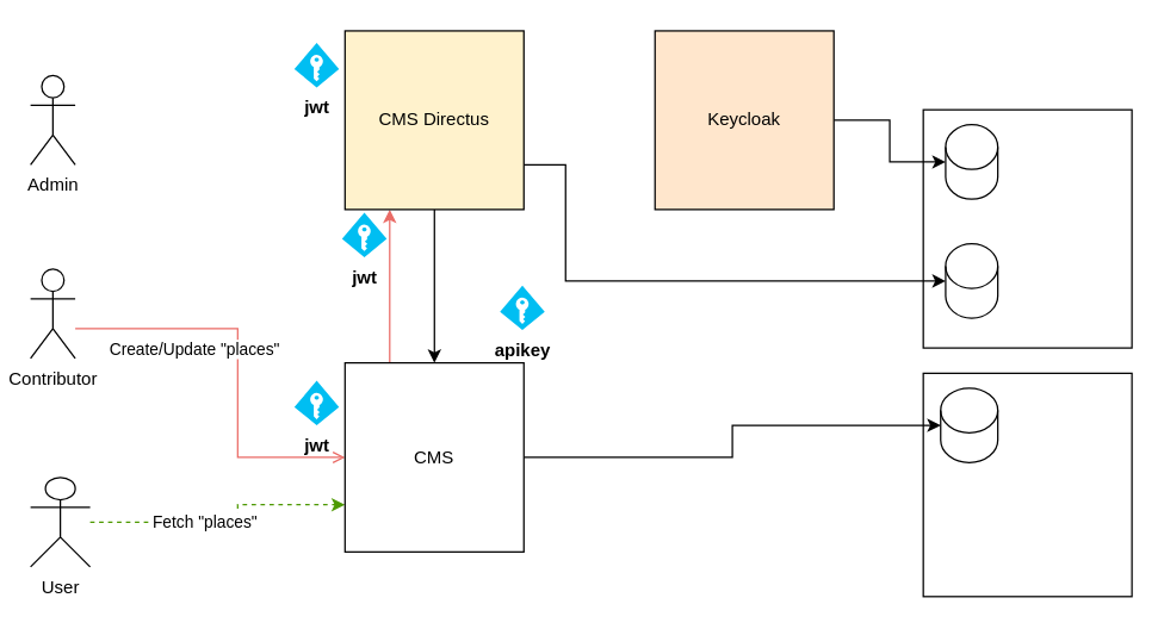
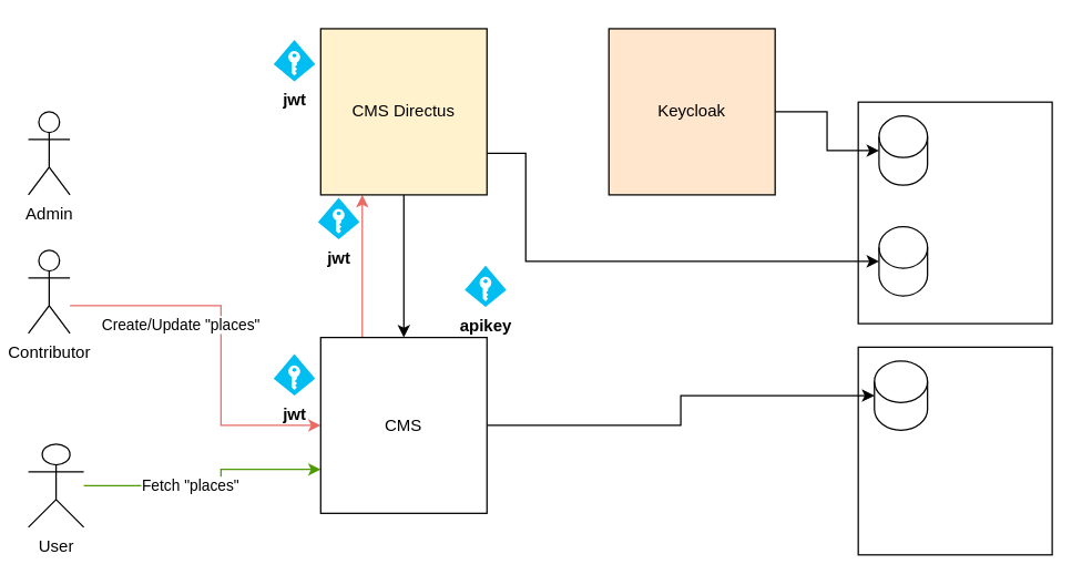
  <mxCell id="0" />
  <mxCell id="1" parent="0" />
  <mxCell id="2" value="" style="group" parent="1" vertex="1" connectable="0"><mxGeometry x="619" y="250" width="140" height="150" as="geometry" /></mxCell>
  <mxCell id="3" value="" style="rounded=0;whiteSpace=wrap;html=1;" parent="2" vertex="1"><mxGeometry width="140" height="150" as="geometry" /></mxCell>
  <mxCell id="4" value="" style="shape=cylinder3;whiteSpace=wrap;html=1;boundedLbl=1;backgroundOutline=1;size=15;" parent="2" vertex="1"><mxGeometry x="11.67" y="10" width="38.33" height="50" as="geometry" /></mxCell>
  <mxCell id="5" value="" style="shape=image;verticalLabelPosition=bottom;labelBackgroundColor=default;verticalAlign=top;aspect=fixed;imageAspect=0;image=https://miro.medium.com/v2/resize:fit:256/1*XR69xeq43LgKB0T_LjZqwQ.png;" parent="2" vertex="1"><mxGeometry x="70" y="90" width="60" height="60" as="geometry" /></mxCell>
- <mxCell id="6" style="edgeStyle=orthogonalEdgeStyle;rounded=0;orthogonalLoop=1;jettySize=auto;html=1;strokeColor=#EA6B66;entryX=0;entryY=0.5;entryDx=0;entryDy=0;endArrow=open;" parent="1" source="24" target="27" edge="1"><mxGeometry relative="1" as="geometry"><mxPoint x="89" y="220" as="sourcePoint" /><Array as="points"><mxPoint x="159" y="220" /><mxPoint x="159" y="307" /></Array><mxPoint x="149" y="300" as="targetPoint" /></mxGeometry></mxCell>
+ <mxCell id="6" style="edgeStyle=orthogonalEdgeStyle;rounded=0;orthogonalLoop=1;jettySize=auto;html=1;strokeColor=#EA6B66;entryX=0;entryY=0.5;entryDx=0;entryDy=0;" parent="1" source="24" target="27" edge="1"><mxGeometry relative="1" as="geometry"><mxPoint x="89" y="220" as="sourcePoint" /><Array as="points"><mxPoint x="159" y="220" /><mxPoint x="159" y="307" /></Array><mxPoint x="149" y="300" as="targetPoint" /></mxGeometry></mxCell>
  <mxCell id="7" value="Create/Update &quot;places&quot;" style="edgeLabel;html=1;align=center;verticalAlign=middle;resizable=0;points=[];" vertex="1" connectable="0" parent="6"><mxGeometry x="-0.289" relative="1" as="geometry"><mxPoint x="-16" y="13" as="offset" /></mxGeometry></mxCell>
- <mxCell id="8" value="Admin" style="shape=umlActor;verticalLabelPosition=bottom;verticalAlign=top;html=1;outlineConnect=0;" parent="1" vertex="1"><mxGeometry x="20" y="50" width="30" height="60" as="geometry" /></mxCell>
- <mxCell id="9" style="edgeStyle=orthogonalEdgeStyle;rounded=0;orthogonalLoop=1;jettySize=auto;html=1;strokeColor=#4D9900;entryX=0;entryY=0.75;entryDx=0;entryDy=0;dashed=1;" parent="1" source="11" target="27" edge="1"><mxGeometry relative="1" as="geometry"><mxPoint x="159" y="360" as="targetPoint" /><Array as="points"><mxPoint x="159" y="350" /><mxPoint x="159" y="338" /></Array></mxGeometry></mxCell>
+ <mxCell id="8" value="Admin" style="shape=umlActor;verticalLabelPosition=bottom;verticalAlign=top;html=1;outlineConnect=0;" parent="1" vertex="1"><mxGeometry x="20" y="80" width="30" height="60" as="geometry" /></mxCell>
+ <mxCell id="9" style="edgeStyle=orthogonalEdgeStyle;rounded=0;orthogonalLoop=1;jettySize=auto;html=1;strokeColor=#4D9900;entryX=0;entryY=0.75;entryDx=0;entryDy=0;" parent="1" source="11" target="27" edge="1"><mxGeometry relative="1" as="geometry"><mxPoint x="159" y="360" as="targetPoint" /><Array as="points"><mxPoint x="159" y="350" /><mxPoint x="159" y="338" /></Array></mxGeometry></mxCell>
  <mxCell id="10" value="Fetch &quot;places&quot;" style="edgeLabel;html=1;align=center;verticalAlign=middle;resizable=0;points=[];" vertex="1" connectable="0" parent="9"><mxGeometry x="-0.323" y="1" relative="1" as="geometry"><mxPoint x="14" as="offset" /></mxGeometry></mxCell>
  <mxCell id="11" value="User" style="shape=umlActor;verticalLabelPosition=bottom;verticalAlign=top;html=1;outlineConnect=0;" parent="1" vertex="1"><mxGeometry x="20" y="320" width="40" height="60" as="geometry" /></mxCell>
  <mxCell id="12" value="" style="group" parent="1" vertex="1" connectable="0"><mxGeometry x="619" y="73" width="140" height="170" as="geometry" /></mxCell>
  <mxCell id="13" value="" style="rounded=0;whiteSpace=wrap;html=1;" parent="12" vertex="1"><mxGeometry width="140" height="160" as="geometry" /></mxCell>
  <mxCell id="14" value="" style="shape=cylinder3;whiteSpace=wrap;html=1;boundedLbl=1;backgroundOutline=1;size=15;" parent="12" vertex="1"><mxGeometry x="15" y="10" width="35" height="50" as="geometry" /></mxCell>
  <mxCell id="15" value="" style="shape=image;verticalLabelPosition=bottom;labelBackgroundColor=default;verticalAlign=top;aspect=fixed;imageAspect=0;image=https://blog.shanelee.name/content/images/2017/04/mariadb.png;" parent="12" vertex="1"><mxGeometry x="60" y="90" width="80" height="80" as="geometry" /></mxCell>
  <mxCell id="16" value="" style="shape=cylinder3;whiteSpace=wrap;html=1;boundedLbl=1;backgroundOutline=1;size=15;" parent="12" vertex="1"><mxGeometry x="15" y="90" width="35" height="50" as="geometry" /></mxCell>
  <mxCell id="17" style="edgeStyle=orthogonalEdgeStyle;rounded=0;orthogonalLoop=1;jettySize=auto;html=1;exitX=1;exitY=0.5;exitDx=0;exitDy=0;entryX=0;entryY=0.5;entryDx=0;entryDy=0;entryPerimeter=0;" parent="1" source="31" target="14" edge="1"><mxGeometry relative="1" as="geometry" /></mxCell>
  <mxCell id="18" style="edgeStyle=orthogonalEdgeStyle;rounded=0;orthogonalLoop=1;jettySize=auto;html=1;entryX=0;entryY=0.5;entryDx=0;entryDy=0;entryPerimeter=0;exitX=1;exitY=0.75;exitDx=0;exitDy=0;" parent="1" source="29" target="16" edge="1"><mxGeometry relative="1" as="geometry"><mxPoint x="339" y="110" as="sourcePoint" /><Array as="points"><mxPoint x="379" y="110" /><mxPoint x="379" y="188" /></Array></mxGeometry></mxCell>
  <mxCell id="19" style="edgeStyle=orthogonalEdgeStyle;rounded=0;orthogonalLoop=1;jettySize=auto;html=1;strokeColor=#000000;" parent="1" source="29" target="27" edge="1"><mxGeometry relative="1" as="geometry" /></mxCell>
  <mxCell id="20" style="edgeStyle=orthogonalEdgeStyle;rounded=0;orthogonalLoop=1;jettySize=auto;html=1;entryX=0;entryY=0.5;entryDx=0;entryDy=0;entryPerimeter=0;strokeColor=#000000;" parent="1" source="27" target="4" edge="1"><mxGeometry relative="1" as="geometry"><mxPoint x="439" y="283" as="targetPoint" /></mxGeometry></mxCell>
  <mxCell id="21" value="apikey" style="verticalLabelPosition=bottom;html=1;verticalAlign=top;align=center;strokeColor=none;fillColor=#00BEF2;shape=mxgraph.azure.access_control;fontStyle=1" parent="1" vertex="1"><mxGeometry x="335" y="191" width="30" height="30" as="geometry" /></mxCell>
  <mxCell id="22" value="jwt" style="verticalLabelPosition=bottom;html=1;verticalAlign=top;align=center;strokeColor=none;fillColor=#00BEF2;shape=mxgraph.azure.access_control;fontStyle=1" parent="1" vertex="1"><mxGeometry x="197" y="28" width="30" height="30" as="geometry" /></mxCell>
  <mxCell id="23" value="&lt;b&gt;jwt&lt;/b&gt;" style="verticalLabelPosition=bottom;html=1;verticalAlign=top;align=center;strokeColor=none;fillColor=#00BEF2;shape=mxgraph.azure.access_control;" parent="1" vertex="1"><mxGeometry x="197" y="255" width="30" height="30" as="geometry" /></mxCell>
  <mxCell id="24" value="Contributor" style="shape=umlActor;verticalLabelPosition=bottom;verticalAlign=top;html=1;outlineConnect=0;" parent="1" vertex="1"><mxGeometry x="20" y="180" width="30" height="60" as="geometry" /></mxCell>
  <mxCell id="25" style="edgeStyle=orthogonalEdgeStyle;rounded=0;orthogonalLoop=1;jettySize=auto;html=1;exitX=0.25;exitY=0;exitDx=0;exitDy=0;entryX=0.25;entryY=1;entryDx=0;entryDy=0;strokeColor=#EA6B66;" parent="1" source="27" target="29" edge="1"><mxGeometry relative="1" as="geometry" /></mxCell>
  <mxCell id="26" value="&lt;b&gt;jwt&lt;/b&gt;" style="verticalLabelPosition=bottom;html=1;verticalAlign=top;align=center;strokeColor=none;fillColor=#00BEF2;shape=mxgraph.azure.access_control;" parent="1" vertex="1"><mxGeometry x="229" y="142" width="30" height="30" as="geometry" /></mxCell>
  <mxCell id="27" value="CMS" style="rounded=0;whiteSpace=wrap;html=1;" parent="1" vertex="1"><mxGeometry x="231" y="243" width="120" height="127" as="geometry" /></mxCell>
  <mxCell id="28" value="" style="shape=image;verticalLabelPosition=bottom;labelBackgroundColor=default;verticalAlign=top;aspect=fixed;imageAspect=0;image=https://static-00.iconduck.com/assets.00/dotnet-icon-256x256-ozvjws7o.png;container=0;" parent="1" vertex="1"><mxGeometry x="311.28" y="329.64" width="38.72" height="38.72" as="geometry" /></mxCell>
  <mxCell id="29" value="CMS Directus" style="rounded=0;whiteSpace=wrap;html=1;fillColor=#fff2cc;" parent="1" vertex="1"><mxGeometry x="231" y="20" width="120" height="120" as="geometry" /></mxCell>
  <mxCell id="30" value="" style="shape=image;verticalLabelPosition=bottom;labelBackgroundColor=default;verticalAlign=top;aspect=fixed;imageAspect=0;image=https://progsoft.net/images/directus-icon-eef4bb3122109f8b035ecf997c3adf5edd57a797.png;" parent="1" vertex="1"><mxGeometry x="300" y="108" width="49.46" height="30" as="geometry" /></mxCell>
  <mxCell id="31" value="Keycloak" style="whiteSpace=wrap;html=1;aspect=fixed;fillColor=#ffe6cc;" parent="1" vertex="1"><mxGeometry x="439" y="20" width="120" height="120" as="geometry" /></mxCell>
  <mxCell id="32" value="" style="shape=image;verticalLabelPosition=bottom;labelBackgroundColor=default;verticalAlign=top;aspect=fixed;imageAspect=0;image=https://cf.appdrag.com/dashboard-openvm-clo-b2d42c/uploads/Keycloak-VC4L-19JH.png;" parent="1" vertex="1"><mxGeometry x="519" y="100" width="40" height="40" as="geometry" /></mxCell>
